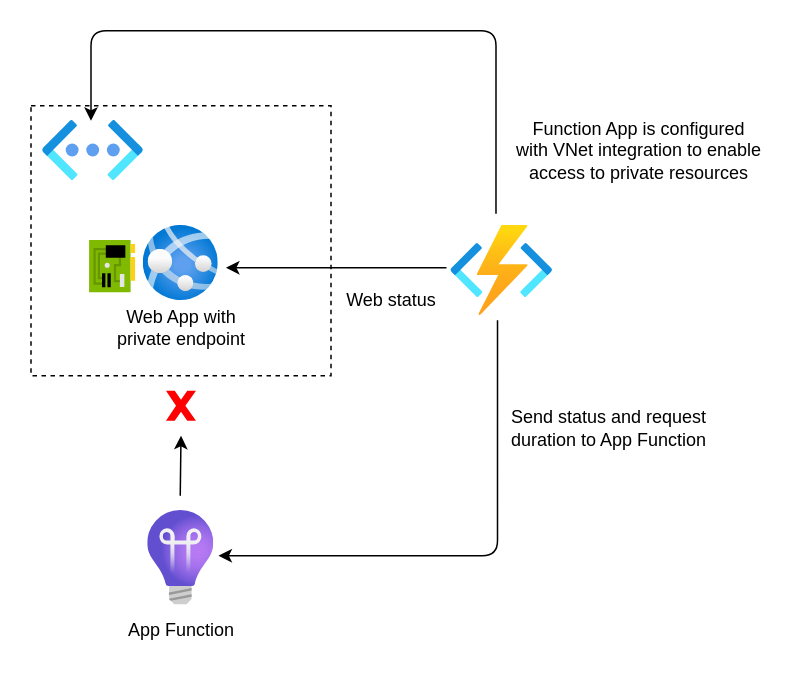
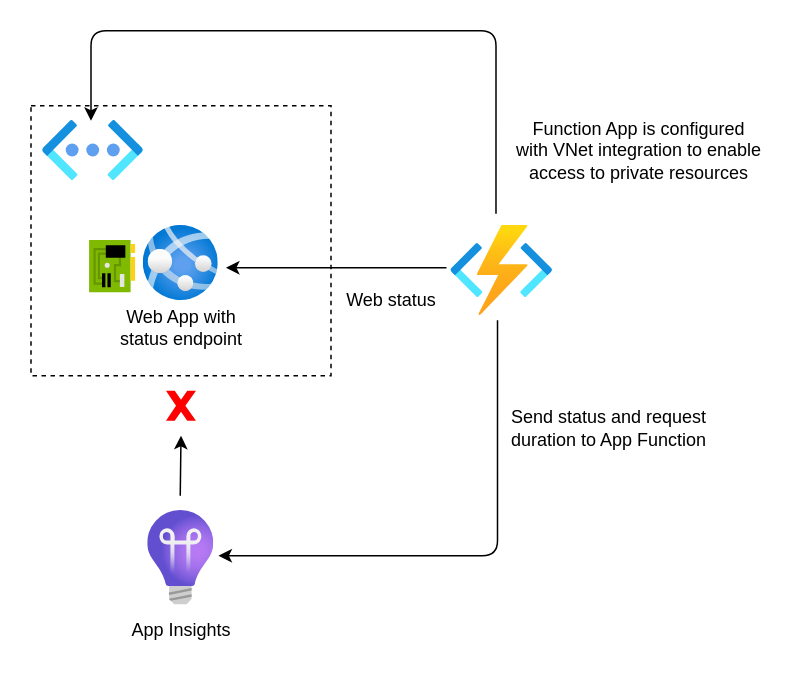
  <mxCell id="0" />
  <mxCell id="1" parent="0" />
  <mxCell id="2" value="" style="group" vertex="1" connectable="0" parent="1"><mxGeometry x="20" y="70" width="200" height="180" as="geometry" /></mxCell>
  <mxCell id="3" value="" style="rounded=0;whiteSpace=wrap;html=1;dashed=1;fillColor=none;" vertex="1" parent="2"><mxGeometry width="200" height="180" as="geometry" /></mxCell>
  <mxCell id="4" value="" style="aspect=fixed;html=1;points=[];align=center;image;fontSize=12;image=img/lib/azure2/networking/Virtual_Networks_Classic.svg;" vertex="1" parent="2"><mxGeometry x="8" y="10" width="67" height="40" as="geometry" /></mxCell>
  <mxCell id="5" value="" style="group" vertex="1" connectable="0" parent="2"><mxGeometry x="39.2" y="80" width="110.8" height="83" as="geometry" /></mxCell>
  <mxCell id="6" value="" style="aspect=fixed;html=1;points=[];align=center;image;fontSize=12;image=img/lib/mscae/NetworkInterfaceCard.svg;dashed=1;fillColor=#FF0000;" vertex="1" parent="5"><mxGeometry y="10" width="30.8" height="35" as="geometry" /></mxCell>
  <mxCell id="7" value="" style="aspect=fixed;html=1;points=[];align=center;image;fontSize=12;image=img/lib/azure2/app_services/App_Services.svg;" vertex="1" parent="5"><mxGeometry x="35.8" width="50" height="50" as="geometry" /></mxCell>
- <mxCell id="8" value="Web App with&lt;br&gt;private endpoint" style="text;html=1;align=center;verticalAlign=middle;resizable=0;points=[];autosize=1;strokeColor=none;" vertex="1" parent="5"><mxGeometry x="10.8" y="53" width="100" height="30" as="geometry" /></mxCell>
+ <mxCell id="8" value="Web App with&lt;br&gt;status endpoint" style="text;html=1;align=center;verticalAlign=middle;resizable=0;points=[];autosize=1;strokeColor=none;" vertex="1" parent="5"><mxGeometry x="10.8" y="53" width="100" height="30" as="geometry" /></mxCell>
  <mxCell id="9" value="" style="endArrow=classic;html=1;" edge="1" parent="1"><mxGeometry width="50" height="50" relative="1" as="geometry"><mxPoint x="119.5" y="330" as="sourcePoint" /><mxPoint x="120" y="290" as="targetPoint" /></mxGeometry></mxCell>
  <mxCell id="10" value="" style="verticalLabelPosition=bottom;verticalAlign=top;html=1;shape=mxgraph.basic.x;dashed=1;fillColor=#FF0000;strokeColor=none;" vertex="1" parent="1"><mxGeometry x="110" y="260" width="20" height="20" as="geometry" /></mxCell>
  <mxCell id="11" value="" style="aspect=fixed;html=1;points=[];align=center;image;fontSize=12;image=img/lib/azure2/compute/Function_Apps.svg;dashed=1;fillColor=#FF0000;" vertex="1" parent="1"><mxGeometry x="300" y="150" width="68" height="60" as="geometry" /></mxCell>
  <mxCell id="12" value="" style="endArrow=classic;html=1;exitX=-0.044;exitY=0.467;exitDx=0;exitDy=0;exitPerimeter=0;entryX=1.1;entryY=0.56;entryDx=0;entryDy=0;entryPerimeter=0;" edge="1" parent="1" source="11" target="7"><mxGeometry width="50" height="50" relative="1" as="geometry"><mxPoint x="320" y="430" as="sourcePoint" /><mxPoint x="250" y="400" as="targetPoint" /></mxGeometry></mxCell>
  <mxCell id="13" value="Function App is configured&lt;br&gt;with VNet integration to enable&lt;br&gt;access to private resources" style="text;html=1;align=center;verticalAlign=middle;resizable=0;points=[];autosize=1;strokeColor=none;" vertex="1" parent="1"><mxGeometry x="335" y="75" width="180" height="50" as="geometry" /></mxCell>
  <mxCell id="14" value="Web status" style="text;html=1;align=center;verticalAlign=middle;resizable=0;points=[];autosize=1;strokeColor=none;" vertex="1" parent="1"><mxGeometry x="220" y="190" width="80" height="20" as="geometry" /></mxCell>
  <mxCell id="15" value="" style="endArrow=classic;html=1;exitX=0.456;exitY=1.05;exitDx=0;exitDy=0;exitPerimeter=0;entryX=1.068;entryY=0.476;entryDx=0;entryDy=0;entryPerimeter=0;edgeStyle=orthogonalEdgeStyle;" edge="1" parent="1" source="11" target="19"><mxGeometry width="50" height="50" relative="1" as="geometry"><mxPoint x="320" y="300" as="sourcePoint" /><mxPoint x="370" y="250" as="targetPoint" /><Array as="points"><mxPoint x="331" y="370" /></Array></mxGeometry></mxCell>
  <mxCell id="16" value="" style="endArrow=classic;html=1;exitX=0.441;exitY=-0.133;exitDx=0;exitDy=0;exitPerimeter=0;edgeStyle=orthogonalEdgeStyle;" edge="1" parent="1" source="11"><mxGeometry width="50" height="50" relative="1" as="geometry"><mxPoint x="490" y="320" as="sourcePoint" /><mxPoint x="60" y="80" as="targetPoint" /><Array as="points"><mxPoint x="330" y="20" /><mxPoint x="60" y="20" /></Array></mxGeometry></mxCell>
  <mxCell id="17" value="Send status and request&lt;br&gt;duration to App Function" style="text;html=1;align=center;verticalAlign=middle;resizable=0;points=[];autosize=1;strokeColor=none;" vertex="1" parent="1"><mxGeometry x="330" y="270" width="150" height="30" as="geometry" /></mxCell>
  <mxCell id="18" value="" style="group" vertex="1" connectable="0" parent="1"><mxGeometry x="80" y="340" width="80" height="90" as="geometry" /></mxCell>
  <mxCell id="19" value="" style="aspect=fixed;html=1;points=[];align=center;image;fontSize=12;image=img/lib/azure2/devops/Application_Insights.svg;dashed=1;fillColor=none;" vertex="1" parent="18"><mxGeometry x="18" width="44" height="63" as="geometry" /></mxCell>
- <mxCell id="20" value="App Function" style="text;html=1;align=center;verticalAlign=middle;resizable=0;points=[];autosize=1;strokeColor=none;" vertex="1" parent="18"><mxGeometry y="70" width="80" height="20" as="geometry" /></mxCell>
+ <mxCell id="20" value="App Insights" style="text;html=1;align=center;verticalAlign=middle;resizable=0;points=[];autosize=1;strokeColor=none;" vertex="1" parent="18"><mxGeometry y="70" width="80" height="20" as="geometry" /></mxCell>
